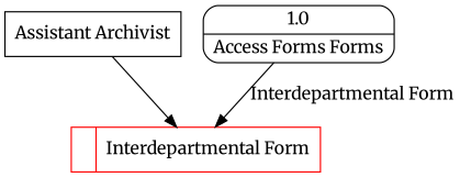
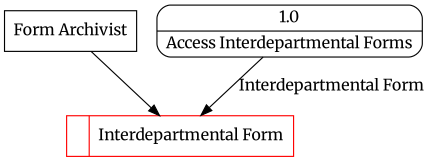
  digraph {
    fontname=Merriweather
    node [fontname=Merriweather]
    edge [fontname=Merriweather]
    n1 [color=red label="<f0>  |<f1> Interdepartmental Form " shape=record]
-   n2 [label="Assistant Archivist" shape=box]
-   n3 [label="{<f0> 1.0|<f1> Access Forms Forms }" shape=Mrecord]
+   n2 [label="Form Archivist" shape=box]
+   n3 [label="{<f0> 1.0|<f1> Access Interdepartmental Forms }" shape=Mrecord]
    n2 -> n1
    n3 -> n1 [label="Interdepartmental Form"]
  }
